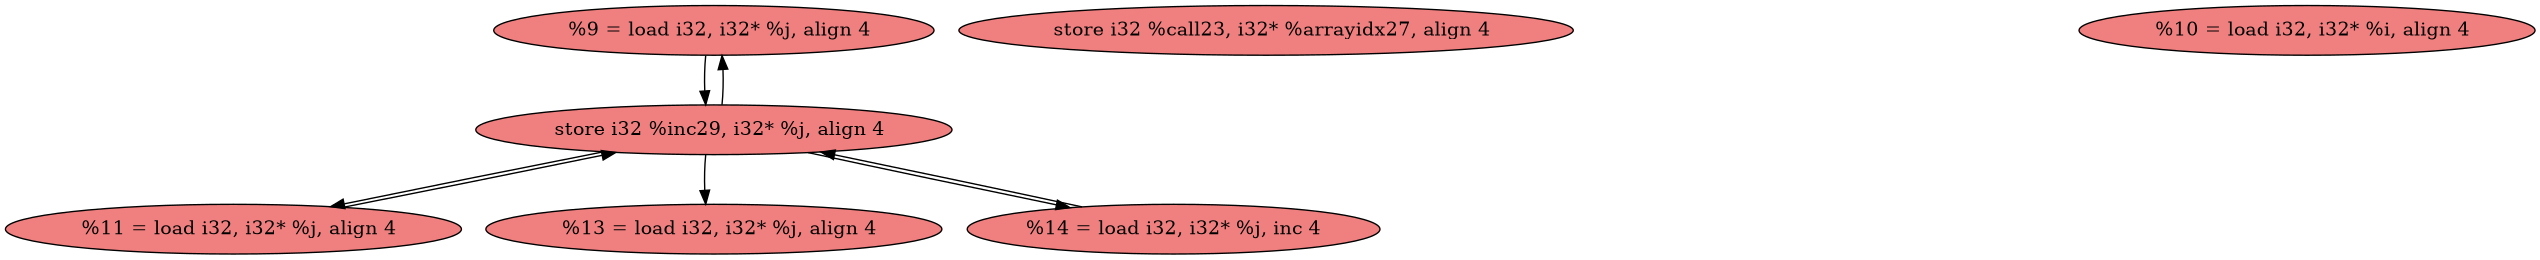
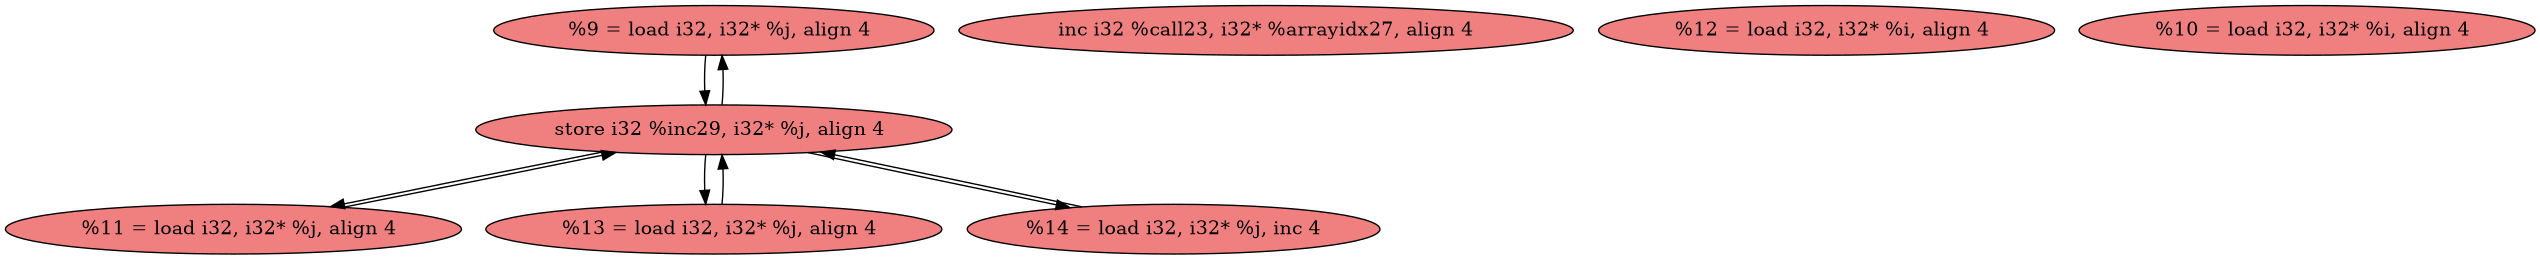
  digraph {
    node [fillcolor=lightcoral shape=ellipse style=filled]
    n1 [label="  %9 = load i32, i32* %j, align 4"]
    n2 [label="  store i32 %inc29, i32* %j, align 4"]
    n3 [label="  %11 = load i32, i32* %j, align 4"]
    n4 [label="  %13 = load i32, i32* %j, align 4"]
    n5 [label="%14 = load i32, i32* %j, inc 4"]
-   n6 [label="  store i32 %call23, i32* %arrayidx27, align 4"]
+   n6 [label="inc i32 %call23, i32* %arrayidx27, align 4"]
+   n7 [label="  %12 = load i32, i32* %i, align 4"]
    n8 [label="  %10 = load i32, i32* %i, align 4"]
    n1 -> n2
    n2 -> n1
    n2 -> n3
    n2 -> n4
    n2 -> n5
    n3 -> n2
+   n4 -> n2
    n5 -> n2
  }
